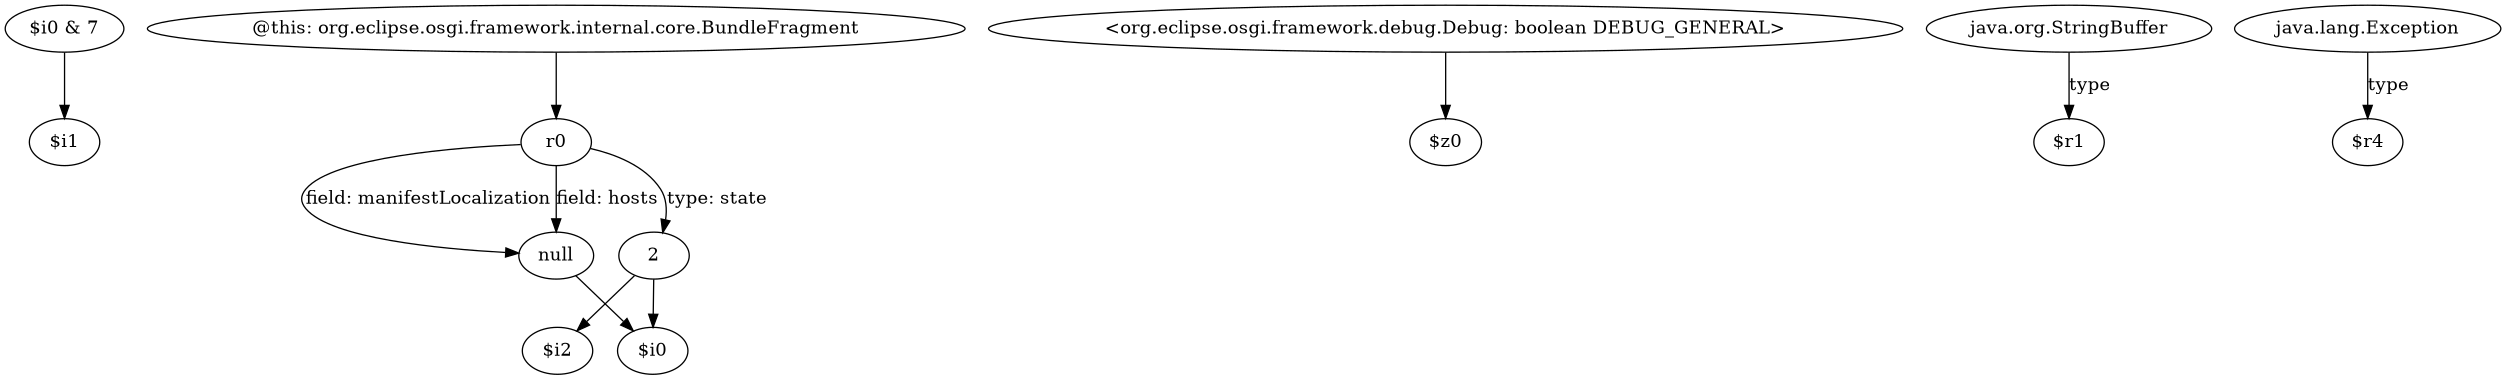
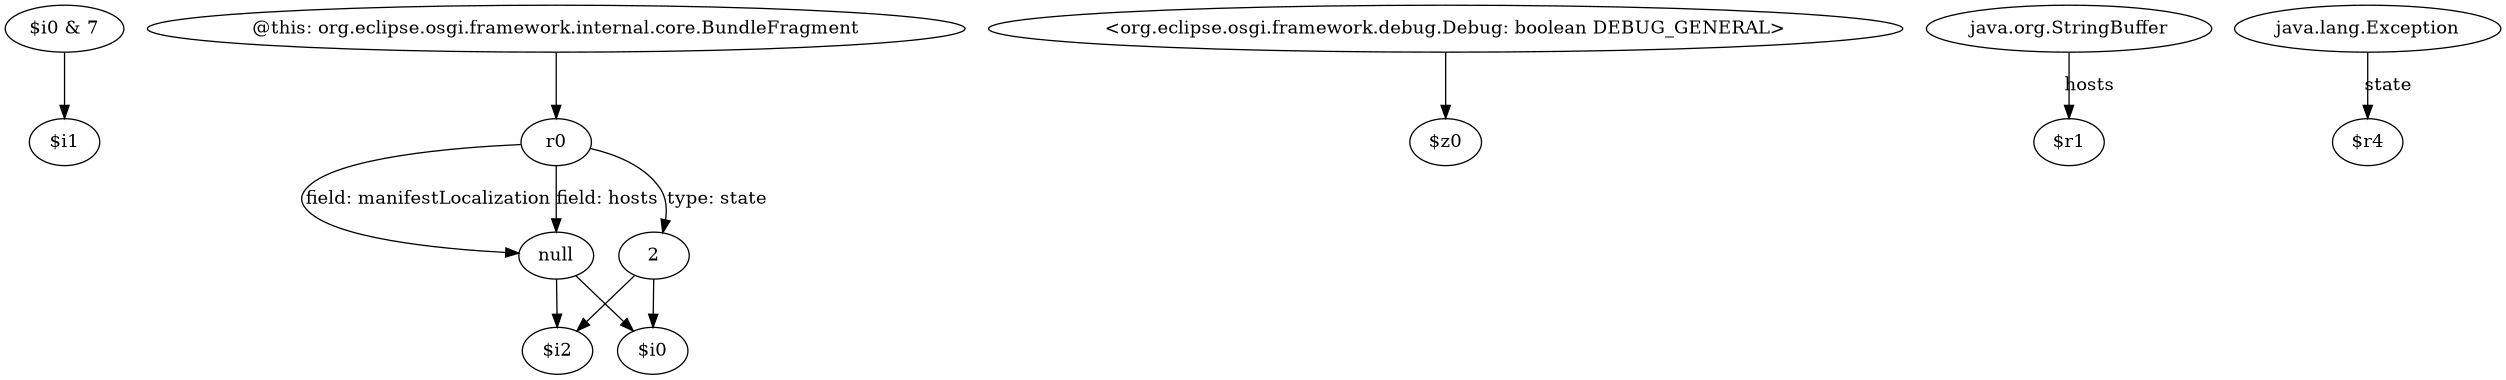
  digraph {
    n1 [label="$i0 & 7"]
    n2 [label="$i1"]
    n3 [label=null]
    n4 [label="$i2"]
    n5 [label="$i0"]
    n6 [label=2]
    n7 [label="@this: org.eclipse.osgi.framework.internal.core.BundleFragment"]
    n8 [label=r0]
    n9 [label="<org.eclipse.osgi.framework.debug.Debug: boolean DEBUG_GENERAL>"]
    n10 [label="$z0"]
    n11 [label="java.org.StringBuffer"]
    n12 [label="$r1"]
    n13 [label="java.lang.Exception"]
    n14 [label="$r4"]
    n1 -> n2
+   n3 -> n4
    n3 -> n5
    n6 -> n4
    n6 -> n5
    n7 -> n8
    n8 -> n3 [label="field: hosts"]
    n8 -> n3 [label="field: manifestLocalization"]
    n8 -> n6 [label="type: state"]
    n9 -> n10
-   n11 -> n12 [label=type]
-   n13 -> n14 [label=type]
+   n11 -> n12 [label=hosts]
+   n13 -> n14 [label=state]
  }
